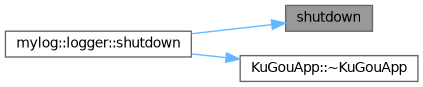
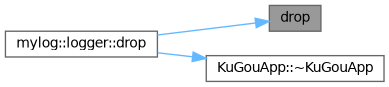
  digraph {
    rankdir=RL
    node [color=grey40 fillcolor=white fontname=Helvetica fontsize=10 shape=box style=filled]
    edge [color=steelblue1 dir=back fontname=Helvetica fontsize=10 labelfontname=Helvetica labelfontsize=10 style=solid]
-   n1 [color=gray40 fillcolor=grey60 fontcolor=black height=0.2 label=shutdown width=0.4]
-   n2 [height=0.2 label="mylog::logger::shutdown" width=0.4]
+   n1 [color=gray40 fillcolor=grey60 fontcolor=black height=0.2 label=drop width=0.4]
+   n2 [height=0.2 label="mylog::logger::drop" width=0.4]
    n3 [height=0.2 label="KuGouApp::~KuGouApp" width=0.4]
    n1 -> n2
    n3 -> n2
  }
